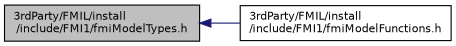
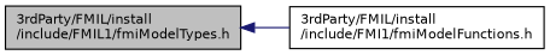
  digraph {
    rankdir=LR
    node [color=black fontname=Helvetica fontsize=10 shape=record style=filled]
-   n1 [fillcolor=grey75 fontcolor=black height=0.2 label="3rdParty/FMIL/install\l/include/FMI1/fmiModelTypes.h" width=0.4]
+   n1 [fillcolor=grey75 fontcolor=black height=0.2 label="3rdParty/FMIL/install\l/include/FMIL1/fmiModelTypes.h" width=0.4]
    n2 [fillcolor=white height=0.2 label="3rdParty/FMIL/install\l/include/FMI1/fmiModelFunctions.h" width=0.4]
    n1 -> n2 [color=midnightblue dir=back fontname=Helvetica fontsize=10 labelfontname=Helvetica labelfontsize=10 style=solid]
  }
